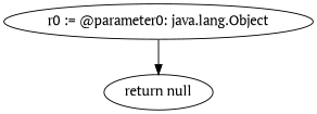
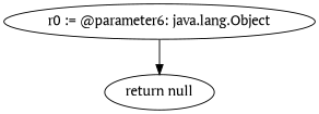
  digraph {
    fontname="PT Serif"
    node [fontname="PT Serif"]
-   "r0 := @parameter0: java.lang.Object"
+   "r0 := @parameter0: java.lang.Object" [label="r0 := @parameter6: java.lang.Object"]
    "return null"
    "r0 := @parameter0: java.lang.Object" -> "return null" [fontname="PT Serif"]
  }
